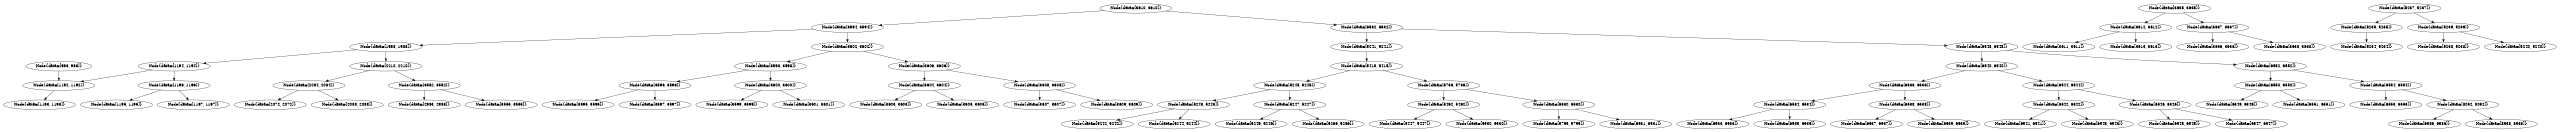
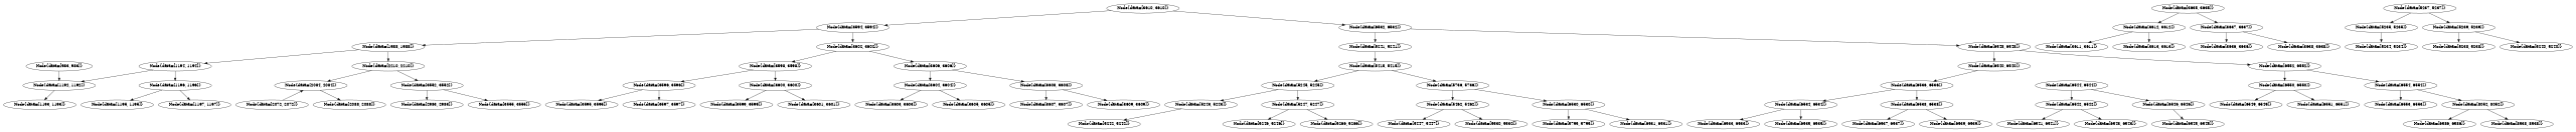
  digraph {
    n1 [label="Node{data=[3610, 3610]}"]
    n2 [label="Node{data=[3594, 3594]}"]
    n3 [label="Node{data=[6532, 6532]}"]
    n4 [label="Node{data=[1988, 1988]}"]
    n5 [label="Node{data=[3602, 3602]}"]
    n6 [label="Node{data=[5241, 5241]}"]
    n7 [label="Node{data=[6548, 6548]}"]
    n8 [label="Node{data=[1194, 1194]}"]
    n9 [label="Node{data=[2210, 2210]}"]
    n10 [label="Node{data=[3598, 3598]}"]
    n11 [label="Node{data=[3606, 3606]}"]
    n12 [label="Node{data=[1192, 1192]}"]
    n13 [label="Node{data=[1196, 1196]}"]
    n14 [label="Node{data=[2084, 2084]}"]
    n15 [label="Node{data=[3552, 3552]}"]
    n16 [label="Node{data=[1193, 1193]}"]
    n17 [label="Node{data=[1195, 1195]}"]
    n18 [label="Node{data=[1197, 1197]}"]
    n19 [label="Node{data=[983, 983]}"]
    n20 [label="Node{data=[2072, 2072]}"]
    n21 [label="Node{data=[2088, 2088]}"]
    n22 [label="Node{data=[2983, 2983]}"]
    n23 [label="Node{data=[3555, 3555]}"]
    n24 [label="Node{data=[3596, 3596]}"]
    n25 [label="Node{data=[3600, 3600]}"]
    n26 [label="Node{data=[3604, 3604]}"]
    n27 [label="Node{data=[3608, 3608]}"]
    n28 [label="Node{data=[3595, 3595]}"]
    n29 [label="Node{data=[3597, 3597]}"]
    n30 [label="Node{data=[3599, 3599]}"]
    n31 [label="Node{data=[3601, 3601]}"]
    n32 [label="Node{data=[3603, 3603]}"]
    n33 [label="Node{data=[3605, 3605]}"]
    n34 [label="Node{data=[3607, 3607]}"]
    n35 [label="Node{data=[3609, 3609]}"]
    n36 [label="Node{data=[5415, 5415]}"]
    n37 [label="Node{data=[6540, 6540]}"]
    n38 [label="Node{data=[6552, 6552]}"]
    n39 [label="Node{data=[5245, 5245]}"]
    n40 [label="Node{data=[5736, 5736]}"]
    n41 [label="Node{data=[3635, 3635]}"]
    n42 [label="Node{data=[3612, 3612]}"]
    n43 [label="Node{data=[3637, 3637]}"]
    n44 [label="Node{data=[5237, 5237]}"]
    n45 [label="Node{data=[5235, 5235]}"]
    n46 [label="Node{data=[5239, 5239]}"]
    n47 [label="Node{data=[3611, 3611]}"]
    n48 [label="Node{data=[3613, 3613]}"]
    n49 [label="Node{data=[3636, 3636]}"]
    n50 [label="Node{data=[3638, 3638]}"]
    n51 [label="Node{data=[5234, 5234]}"]
    n52 [label="Node{data=[5238, 5238]}"]
    n53 [label="Node{data=[5240, 5240]}"]
    n54 [label="Node{data=[5243, 5243]}"]
    n55 [label="Node{data=[5247, 5247]}"]
    n56 [label="Node{data=[5462, 5462]}"]
    n57 [label="Node{data=[6530, 6530]}"]
    n58 [label="Node{data=[5242, 5242]}"]
-   n59 [label="Node{data=[5244, 5244]}"]
    n60 [label="Node{data=[5246, 5246]}"]
    n61 [label="Node{data=[5266, 5266]}"]
    n62 [label="Node{data=[5447, 5447]}"]
    n63 [label="Node{data=[5530, 5530]}"]
    n64 [label="Node{data=[5795, 5795]}"]
    n65 [label="Node{data=[6531, 6531]}"]
    n66 [label="Node{data=[6536, 6536]}"]
    n67 [label="Node{data=[6544, 6544]}"]
    n68 [label="Node{data=[6550, 6550]}"]
    n69 [label="Node{data=[6554, 6554]}"]
    n70 [label="Node{data=[6534, 6534]}"]
    n71 [label="Node{data=[6538, 6538]}"]
    n72 [label="Node{data=[6542, 6542]}"]
    n73 [label="Node{data=[6546, 6546]}"]
    n74 [label="Node{data=[6533, 6533]}"]
    n75 [label="Node{data=[6535, 6535]}"]
    n76 [label="Node{data=[6537, 6537]}"]
    n77 [label="Node{data=[6539, 6539]}"]
    n78 [label="Node{data=[6541, 6541]}"]
    n79 [label="Node{data=[6543, 6543]}"]
    n80 [label="Node{data=[6545, 6545]}"]
-   n81 [label="Node{data=[6547, 6547]}"]
    n82 [label="Node{data=[6549, 6549]}"]
    n83 [label="Node{data=[6551, 6551]}"]
    n84 [label="Node{data=[6553, 6553]}"]
    n85 [label="Node{data=[8052, 8052]}"]
    n86 [label="Node{data=[6586, 6586]}"]
    n87 [label="Node{data=[8538, 8538]}"]
    n1 -> n2
    n1 -> n3
    n2 -> n4
    n2 -> n5
    n3 -> n6
    n3 -> n7
    n4 -> n8
    n4 -> n9
    n5 -> n10
    n5 -> n11
    n6 -> n36
    n7 -> n37
    n7 -> n38
    n8 -> n12
    n8 -> n13
    n9 -> n14
    n9 -> n15
    n10 -> n24
    n10 -> n25
    n11 -> n26
    n11 -> n27
    n12 -> n16
    n13 -> n17
    n13 -> n18
-   n14 -> n20
+   n20 -> n14
    n14 -> n21
    n15 -> n22
    n15 -> n23
    n19 -> n12
    n24 -> n28
    n24 -> n29
    n25 -> n30
    n25 -> n31
    n26 -> n32
    n26 -> n33
    n27 -> n34
    n27 -> n35
    n36 -> n39
    n36 -> n40
    n37 -> n66
-   n37 -> n67
    n38 -> n68
    n38 -> n69
    n39 -> n54
    n39 -> n55
    n40 -> n56
    n40 -> n57
    n41 -> n42
    n41 -> n43
    n42 -> n47
    n42 -> n48
    n43 -> n49
    n43 -> n50
    n44 -> n45
    n44 -> n46
    n45 -> n51
    n46 -> n52
    n46 -> n53
    n54 -> n58
-   n54 -> n59
    n55 -> n60
    n55 -> n61
    n56 -> n62
    n56 -> n63
    n57 -> n64
    n57 -> n65
    n66 -> n70
    n66 -> n71
    n67 -> n72
    n67 -> n73
    n68 -> n82
    n68 -> n83
    n69 -> n84
    n69 -> n85
    n70 -> n74
    n70 -> n75
    n71 -> n76
    n71 -> n77
    n72 -> n78
    n72 -> n79
    n73 -> n80
-   n73 -> n81
    n85 -> n86
    n85 -> n87
  }
